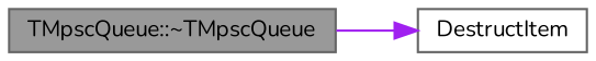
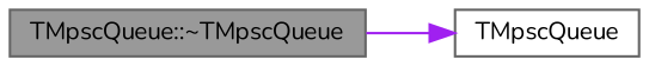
  digraph {
    rankdir=LR
    fontname=Nunito
    node [fontname=Nunito fontsize=10 shape=box style=filled]
    n1 [color=gray40 fillcolor=grey60 fontcolor=black height=0.2 label="TMpscQueue::~TMpscQueue" width=0.4]
-   n2 [color=grey40 fillcolor=white height=0.2 label=DestructItem width=0.4]
+   n2 [color=grey40 fillcolor=white height=0.2 label=TMpscQueue width=0.4]
    n1 -> n2 [color=purple fontname=Nunito fontsize=10 labelfontname=Helvetica labelfontsize=10 style=solid]
  }
